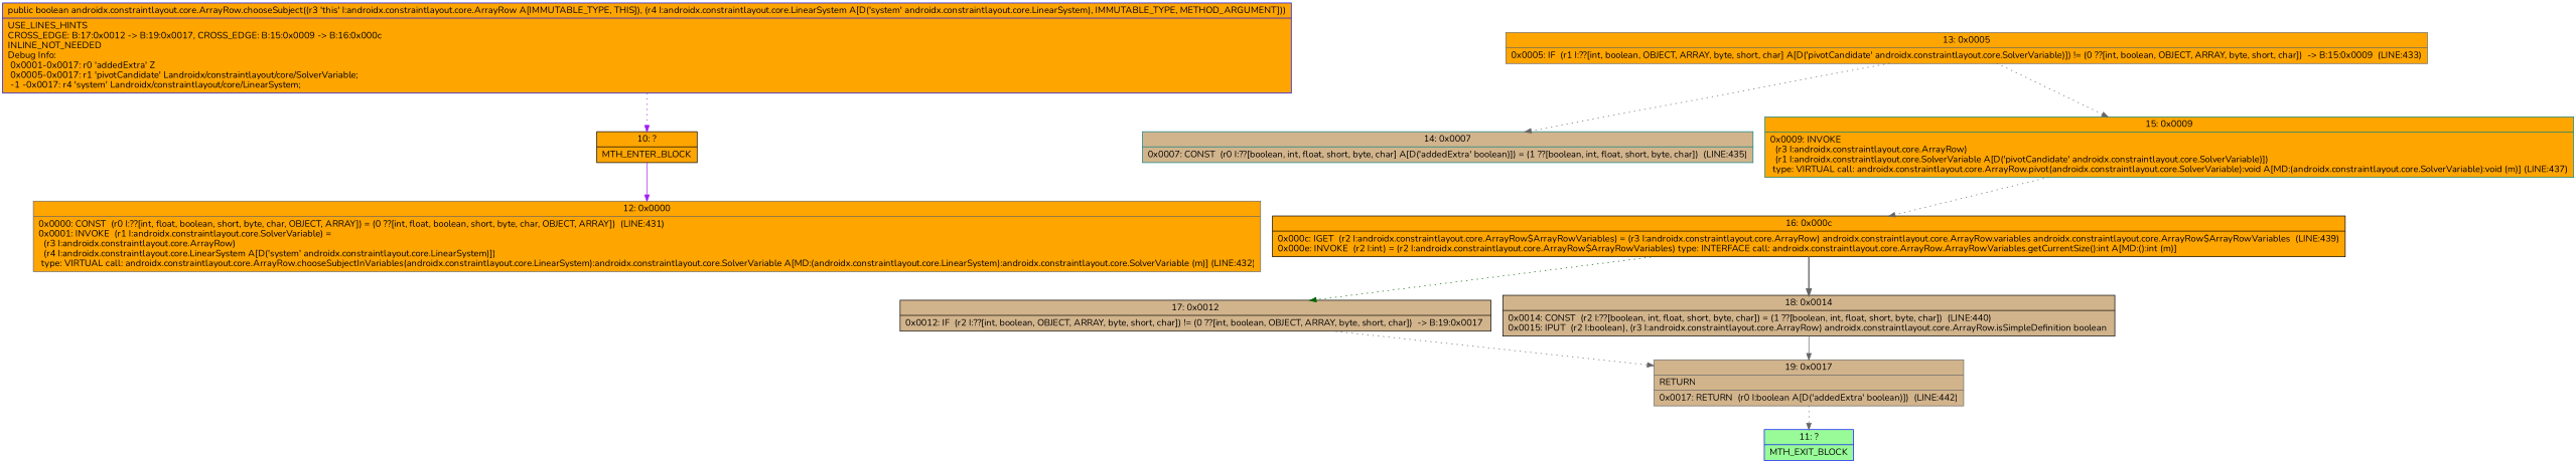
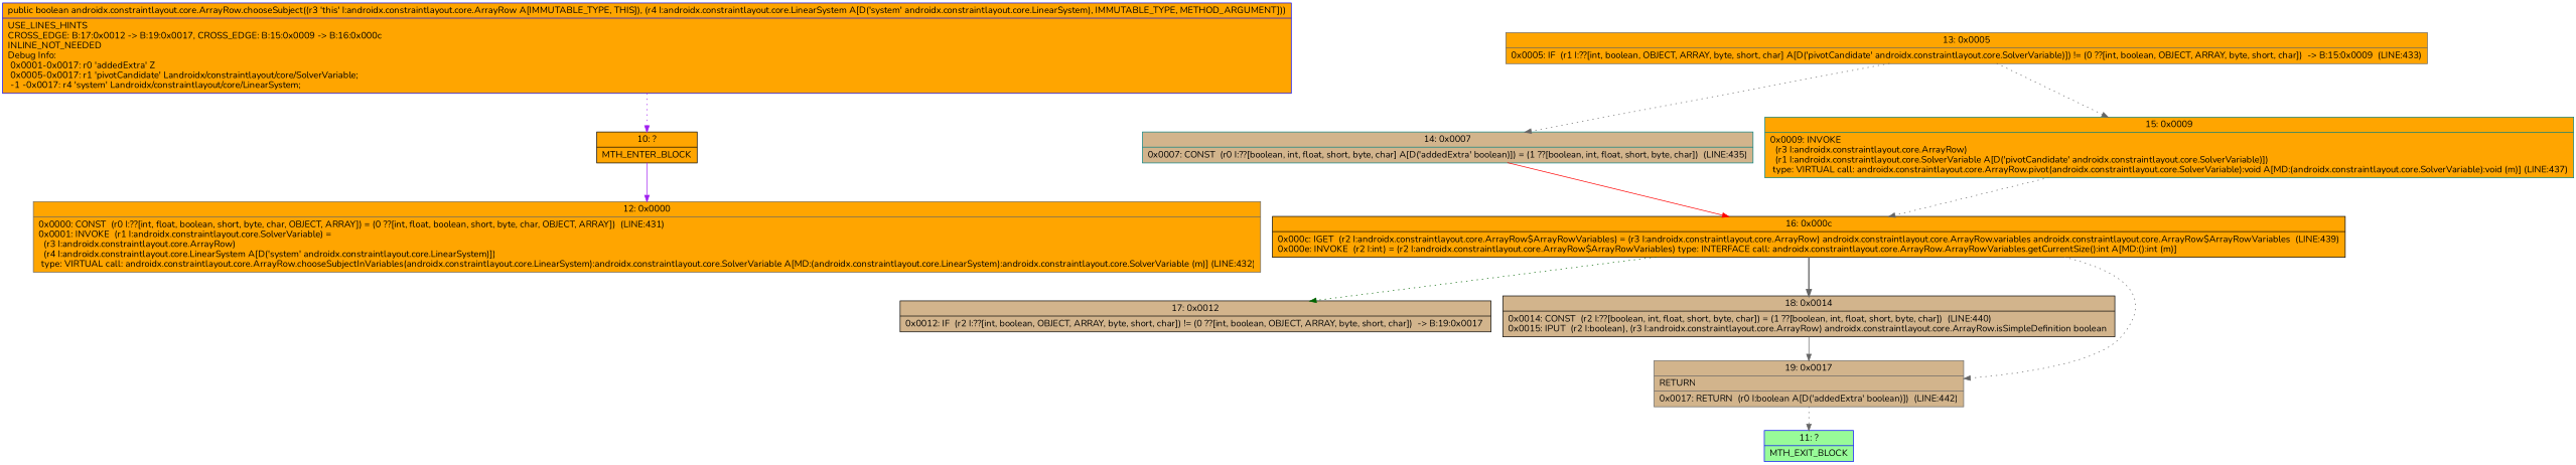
  digraph {
    fontname=Nunito
    node [color=black fillcolor=orange fontname=Nunito shape=record style=filled]
    edge [color=gray40 fontname=Nunito style=dotted]
    n1 [label="{10\:\ ?|MTH_ENTER_BLOCK\l}"]
    n2 [color=gray40 label="{12\:\ 0x0000|0x0000: CONST  (r0 I:??[int, float, boolean, short, byte, char, OBJECT, ARRAY]) = (0 ??[int, float, boolean, short, byte, char, OBJECT, ARRAY])  (LINE:431)\l0x0001: INVOKE  (r1 I:androidx.constraintlayout.core.SolverVariable) = \l  (r3 I:androidx.constraintlayout.core.ArrayRow)\l  (r4 I:androidx.constraintlayout.core.LinearSystem A[D('system' androidx.constraintlayout.core.LinearSystem)])\l type: VIRTUAL call: androidx.constraintlayout.core.ArrayRow.chooseSubjectInVariables(androidx.constraintlayout.core.LinearSystem):androidx.constraintlayout.core.SolverVariable A[MD:(androidx.constraintlayout.core.LinearSystem):androidx.constraintlayout.core.SolverVariable (m)] (LINE:432)\l}"]
    n3 [color=gray40 label="{13\:\ 0x0005|0x0005: IF  (r1 I:??[int, boolean, OBJECT, ARRAY, byte, short, char] A[D('pivotCandidate' androidx.constraintlayout.core.SolverVariable)]) != (0 ??[int, boolean, OBJECT, ARRAY, byte, short, char])  \-\> B:15:0x0009  (LINE:433)\l}"]
    n4 [color=teal fillcolor=tan label="{14\:\ 0x0007|0x0007: CONST  (r0 I:??[boolean, int, float, short, byte, char] A[D('addedExtra' boolean)]) = (1 ??[boolean, int, float, short, byte, char])  (LINE:435)\l}"]
    n5 [color=teal label="{15\:\ 0x0009|0x0009: INVOKE  \l  (r3 I:androidx.constraintlayout.core.ArrayRow)\l  (r1 I:androidx.constraintlayout.core.SolverVariable A[D('pivotCandidate' androidx.constraintlayout.core.SolverVariable)])\l type: VIRTUAL call: androidx.constraintlayout.core.ArrayRow.pivot(androidx.constraintlayout.core.SolverVariable):void A[MD:(androidx.constraintlayout.core.SolverVariable):void (m)] (LINE:437)\l}"]
    n6 [label="{16\:\ 0x000c|0x000c: IGET  (r2 I:androidx.constraintlayout.core.ArrayRow$ArrayRowVariables) = (r3 I:androidx.constraintlayout.core.ArrayRow) androidx.constraintlayout.core.ArrayRow.variables androidx.constraintlayout.core.ArrayRow$ArrayRowVariables  (LINE:439)\l0x000e: INVOKE  (r2 I:int) = (r2 I:androidx.constraintlayout.core.ArrayRow$ArrayRowVariables) type: INTERFACE call: androidx.constraintlayout.core.ArrayRow.ArrayRowVariables.getCurrentSize():int A[MD:():int (m)]\l}"]
    n7 [fillcolor=tan label="{17\:\ 0x0012|0x0012: IF  (r2 I:??[int, boolean, OBJECT, ARRAY, byte, short, char]) != (0 ??[int, boolean, OBJECT, ARRAY, byte, short, char])  \-\> B:19:0x0017 \l}"]
    n8 [fillcolor=tan label="{18\:\ 0x0014|0x0014: CONST  (r2 I:??[boolean, int, float, short, byte, char]) = (1 ??[boolean, int, float, short, byte, char])  (LINE:440)\l0x0015: IPUT  (r2 I:boolean), (r3 I:androidx.constraintlayout.core.ArrayRow) androidx.constraintlayout.core.ArrayRow.isSimpleDefinition boolean \l}"]
    n9 [color=gray40 fillcolor=tan label="{19\:\ 0x0017|RETURN\l|0x0017: RETURN  (r0 I:boolean A[D('addedExtra' boolean)])  (LINE:442)\l}"]
    n10 [color=blue fillcolor=palegreen label="{11\:\ ?|MTH_EXIT_BLOCK\l}"]
    n11 [color=blue label="{public boolean androidx.constraintlayout.core.ArrayRow.chooseSubject((r3 'this' I:androidx.constraintlayout.core.ArrayRow A[IMMUTABLE_TYPE, THIS]), (r4 I:androidx.constraintlayout.core.LinearSystem A[D('system' androidx.constraintlayout.core.LinearSystem), IMMUTABLE_TYPE, METHOD_ARGUMENT]))  | USE_LINES_HINTS\lCROSS_EDGE: B:17:0x0012 \-\> B:19:0x0017, CROSS_EDGE: B:15:0x0009 \-\> B:16:0x000c\lINLINE_NOT_NEEDED\lDebug Info:\l  0x0001\-0x0017: r0 'addedExtra' Z\l  0x0005\-0x0017: r1 'pivotCandidate' Landroidx\/constraintlayout\/core\/SolverVariable;\l  \-1 \-0x0017: r4 'system' Landroidx\/constraintlayout\/core\/LinearSystem;\l}"]
    n1 -> n2 [color=purple style=solid]
    n3 -> n4
    n3 -> n5
+   n4 -> n6 [color=red style=solid]
    n5 -> n6
    n6 -> n7 [color=darkgreen]
    n6 -> n8 [style=bold]
-   n7 -> n9
+   n6 -> n9
    n8 -> n9 [style=solid]
    n9 -> n10
    n11 -> n1 [color=purple]
  }
